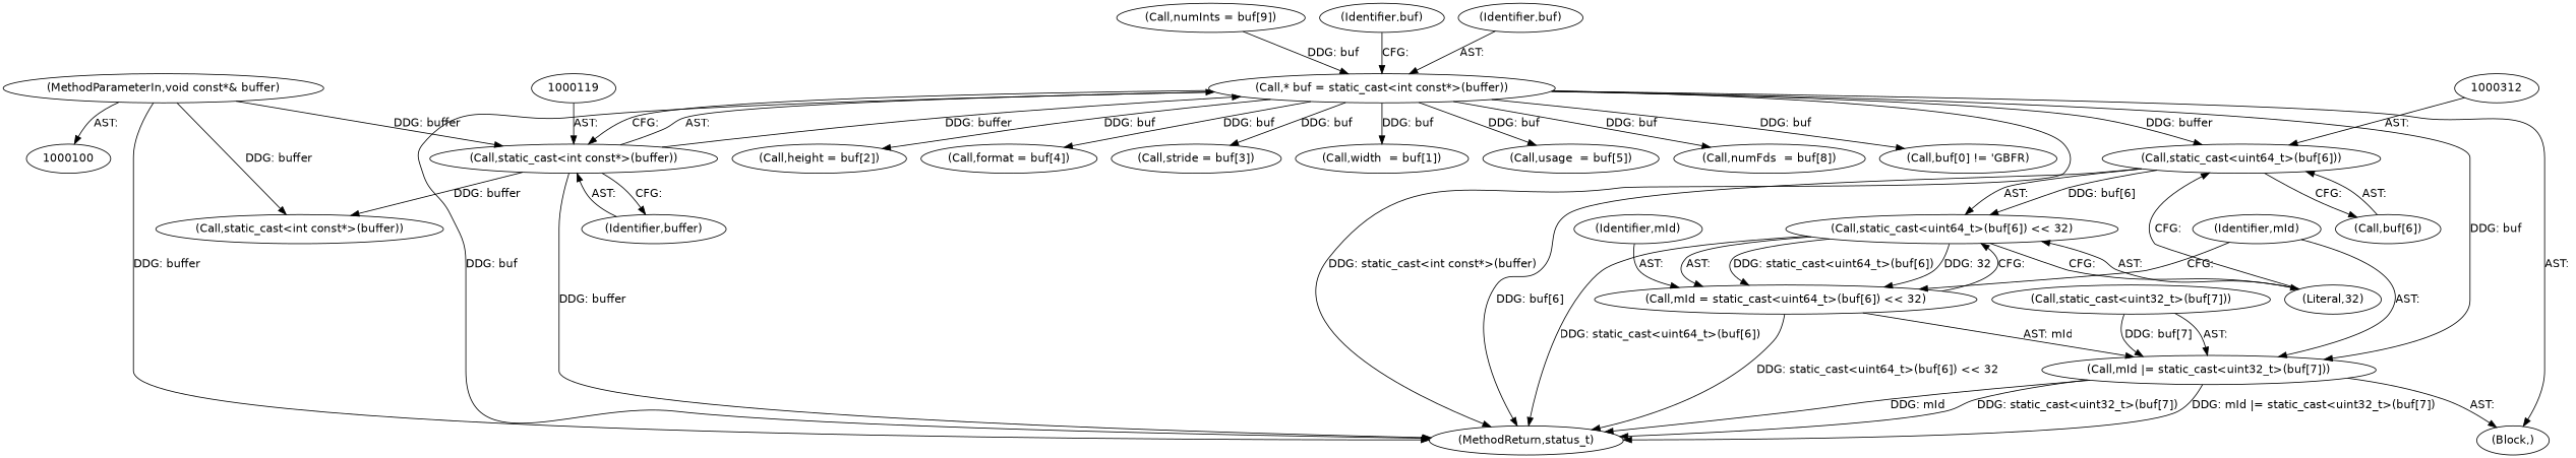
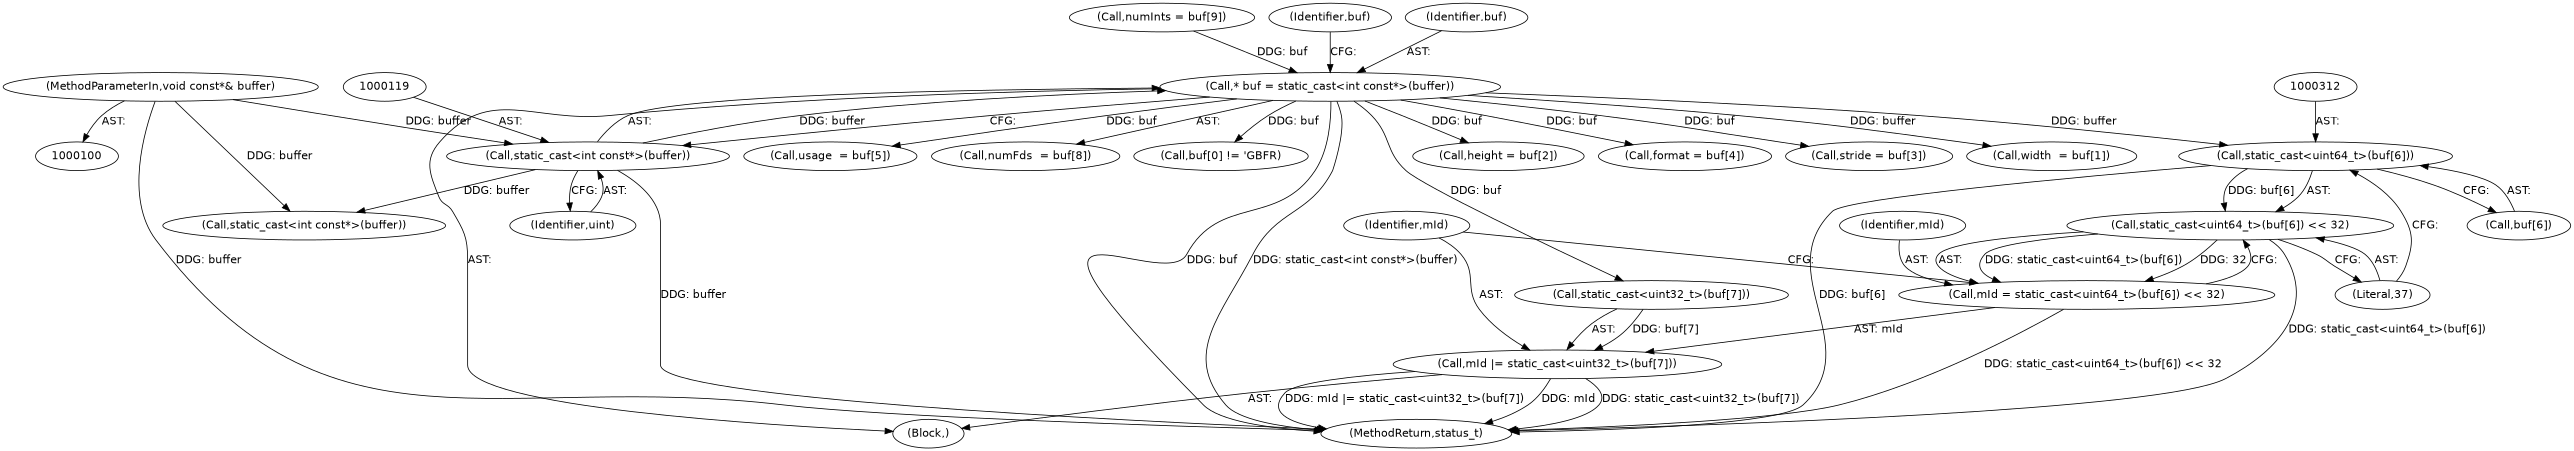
  digraph {
    fontname="DejaVu Sans"
    node [fontname="DejaVu Sans"]
    edge [fontname="DejaVu Sans"]
    n1 [label="(Call,static_cast<uint64_t>(buf[6]))"]
    n2 [label="(Call,static_cast<uint64_t>(buf[6]) << 32)"]
    n3 [label="(MethodReturn,status_t)"]
    n4 [label="(Call,buf[6])"]
    n5 [label="(Call,mId = static_cast<uint64_t>(buf[6]) << 32)"]
-   n6 [label="(Literal,32)"]
+   n6 [label="(Literal,37)"]
    n7 [label="(Call,* buf = static_cast<int const*>(buffer))"]
    n8 [label="(Call,static_cast<int const*>(buffer))"]
    n9 [label="(Block,)"]
    n10 [label="(Call,height = buf[2])"]
    n11 [label="(Call,format = buf[4])"]
    n12 [label="(Call,stride = buf[3])"]
    n13 [label="(Call,width  = buf[1])"]
    n14 [label="(Call,usage  = buf[5])"]
    n15 [label="(Call,static_cast<uint32_t>(buf[7]))"]
    n16 [label="(Call,numFds  = buf[8])"]
    n17 [label="(Call,buf[0] != 'GBFR)"]
    n18 [label="(Call,static_cast<int const*>(buffer))"]
-   n19 [label="(Identifier,buffer)"]
+   n19 [label="(Identifier,uint)"]
    n20 [label="(Call,mId |= static_cast<uint32_t>(buf[7]))"]
    n21 [label="(Call,numInts = buf[9])"]
    n22 [label="(MethodParameterIn,void const*& buffer)"]
    1000100
    n24 [label="(Identifier,buf)"]
    n25 [label="(Identifier,mId)"]
    n26 [label="(Identifier,mId)"]
    n27 [label="(Identifier,buf)"]
    1000312
    1000119
    n1 -> n2 [label="AST: "]
    n1 -> n2 [label="DDG: buf[6]"]
    n1 -> n3 [label="DDG: buf[6]"]
    n1 -> n4 [label="CFG: "]
    n2 -> n3 [label="DDG: static_cast<uint64_t>(buf[6])"]
    n2 -> n5 [label="AST: "]
    n2 -> n5 [label="DDG: static_cast<uint64_t>(buf[6])"]
    n2 -> n5 [label="DDG: 32"]
    n2 -> n6 [label="CFG: "]
    n4 -> n1 [label="AST: "]
    n5 -> n2 [label="CFG: "]
    n5 -> n3 [label="DDG: static_cast<uint64_t>(buf[6]) << 32"]
    n5 -> n20 [label="AST: mId"]
    n6 -> n1 [label="CFG: "]
    n6 -> n2 [label="AST: "]
    n7 -> n1 [label="DDG: buffer"]
    n7 -> n3 [label="DDG: buf"]
    n7 -> n3 [label="DDG: static_cast<int const*>(buffer)"]
    n7 -> n8 [label="CFG: "]
    n7 -> n9 [label="AST: "]
    n7 -> n10 [label="DDG: buf"]
    n7 -> n11 [label="DDG: buf"]
    n7 -> n12 [label="DDG: buf"]
-   n7 -> n13 [label="DDG: buf"]
+   n7 -> n13 [label="DDG: buffer"]
    n7 -> n14 [label="DDG: buf"]
-   n7 -> n20 [label="DDG: buf"]
-   n7 -> n16 [label="DDG: buf"]
+   n7 -> n15 [label="DDG: buf"]
+   n7 -> n16 [label="AST: "]
    n7 -> n17 [label="DDG: buf"]
    n8 -> n3 [label="DDG: buffer"]
    n8 -> n7 [label="AST: "]
    n8 -> n7 [label="DDG: buffer"]
    n8 -> n18 [label="DDG: buffer"]
    n8 -> n19 [label="CFG: "]
    n15 -> n20 [label="AST: "]
    n15 -> n20 [label="DDG: buf[7]"]
    n19 -> n8 [label="AST: "]
    n20 -> n3 [label="DDG: mId"]
    n20 -> n3 [label="DDG: static_cast<uint32_t>(buf[7])"]
    n20 -> n3 [label="DDG: mId |= static_cast<uint32_t>(buf[7])"]
    n20 -> n9 [label="AST: "]
    n21 -> n7 [label="DDG: buf"]
    n22 -> n3 [label="DDG: buffer"]
    n22 -> n8 [label="DDG: buffer"]
    n22 -> n18 [label="DDG: buffer"]
    n22 -> 1000100 [label="AST: "]
    n24 -> n7 [label="CFG: "]
    n25 -> n5 [label="CFG: "]
    n25 -> n20 [label="AST: "]
    n26 -> n5 [label="AST: "]
    n27 -> n7 [label="AST: "]
    1000312 -> n1 [label="AST: "]
    1000119 -> n8 [label="AST: "]
  }
